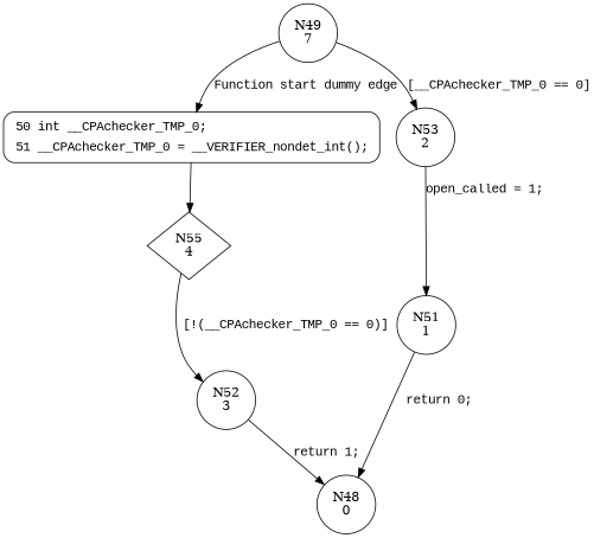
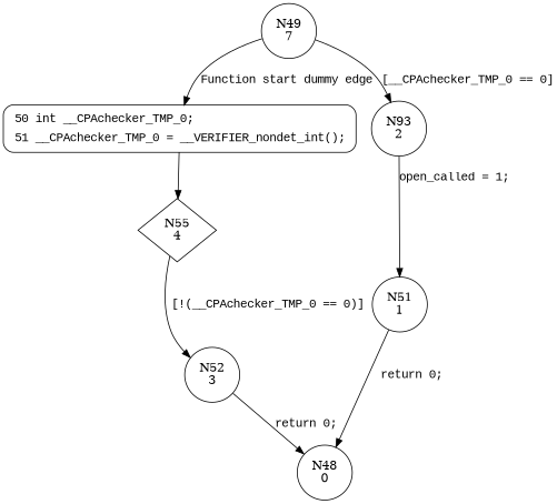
  digraph {
    node [shape=circle]
    edge [fontname="Courier New"]
    n1 [label="N49\n7"]
    n2 [fillcolor=white fontname="Courier New" label=<<table border="0" cellborder="0" cellpadding="3" bgcolor="white"><tr><td align="right">50</td><td align="left">int __CPAchecker_TMP_0;</td></tr><tr><td align="right">51</td><td align="left">__CPAchecker_TMP_0 = __VERIFIER_nondet_int();</td></tr></table>> penwidth=1 shape=Mrecord style="filled,bold"]
-   n3 [label="N53\n2"]
+   n3 [label="N93\n2"]
    n4 [label="N55\n4" shape=diamond]
    n5 [label="N52\n3"]
    n6 [label="N51\n1"]
    n7 [label="N48\n0"]
    n1 -> n2 [label="Function start dummy edge"]
    n1 -> n3 [label="[__CPAchecker_TMP_0 == 0]"]
    n2 -> n4 [fontname=""]
    n3 -> n6 [label="open_called = 1;"]
    n4 -> n5 [label="[!(__CPAchecker_TMP_0 == 0)]"]
-   n5 -> n7 [label="return 1;"]
+   n5 -> n7 [label="return 0;"]
    n6 -> n7 [label="return 0;"]
  }
